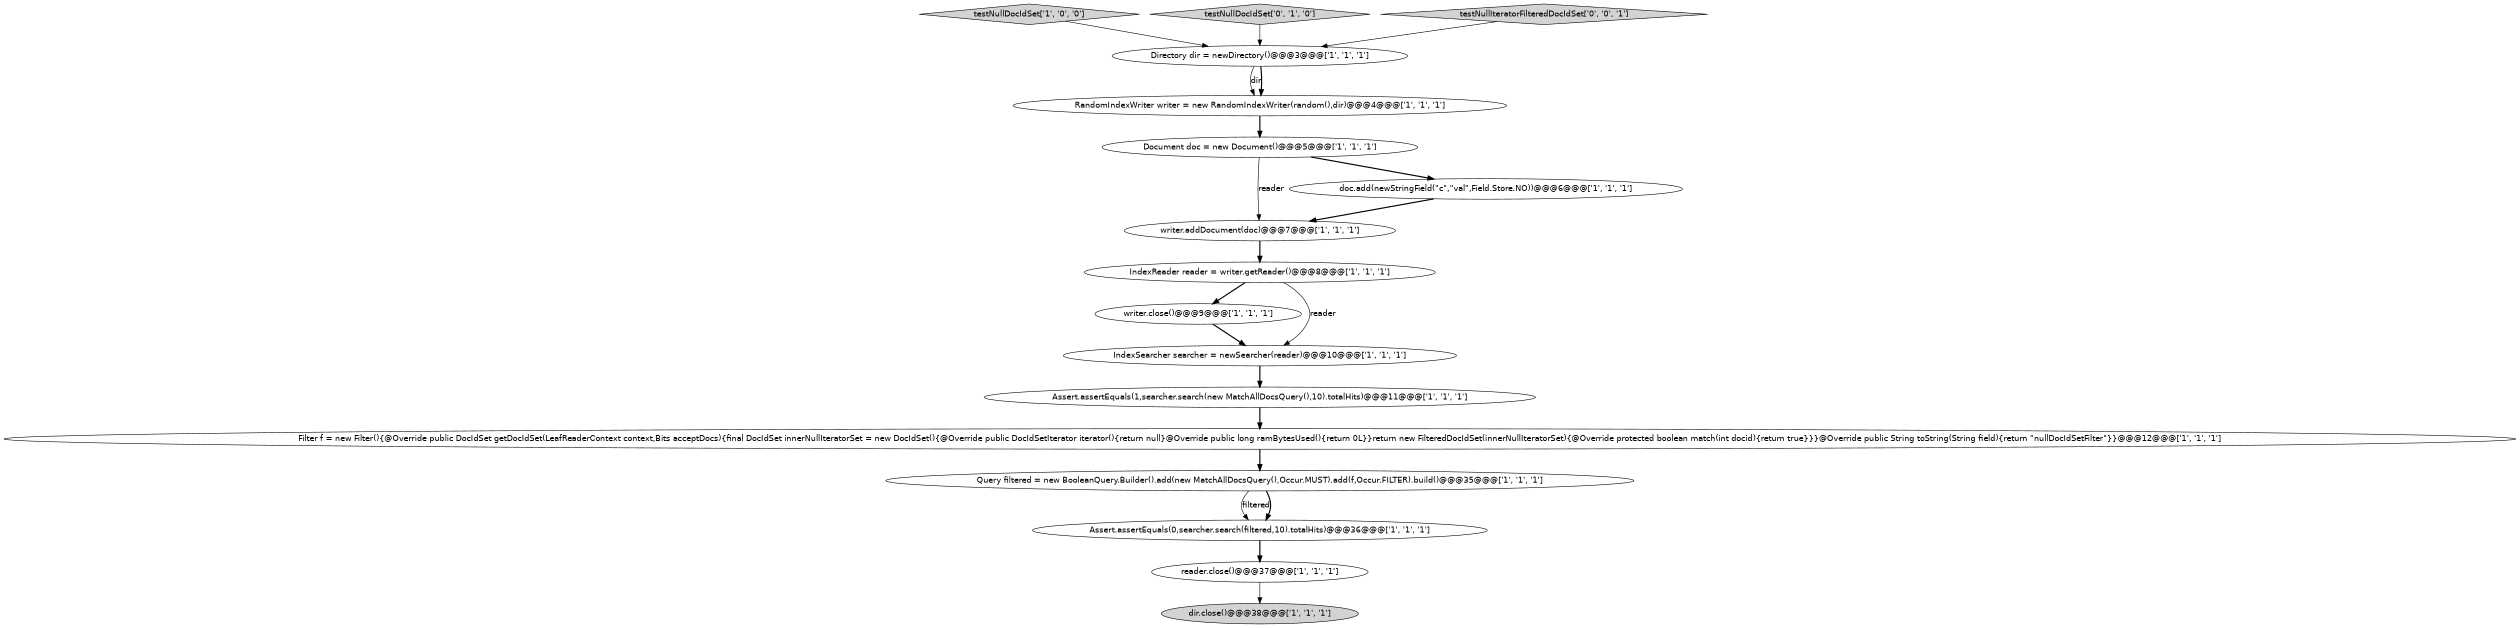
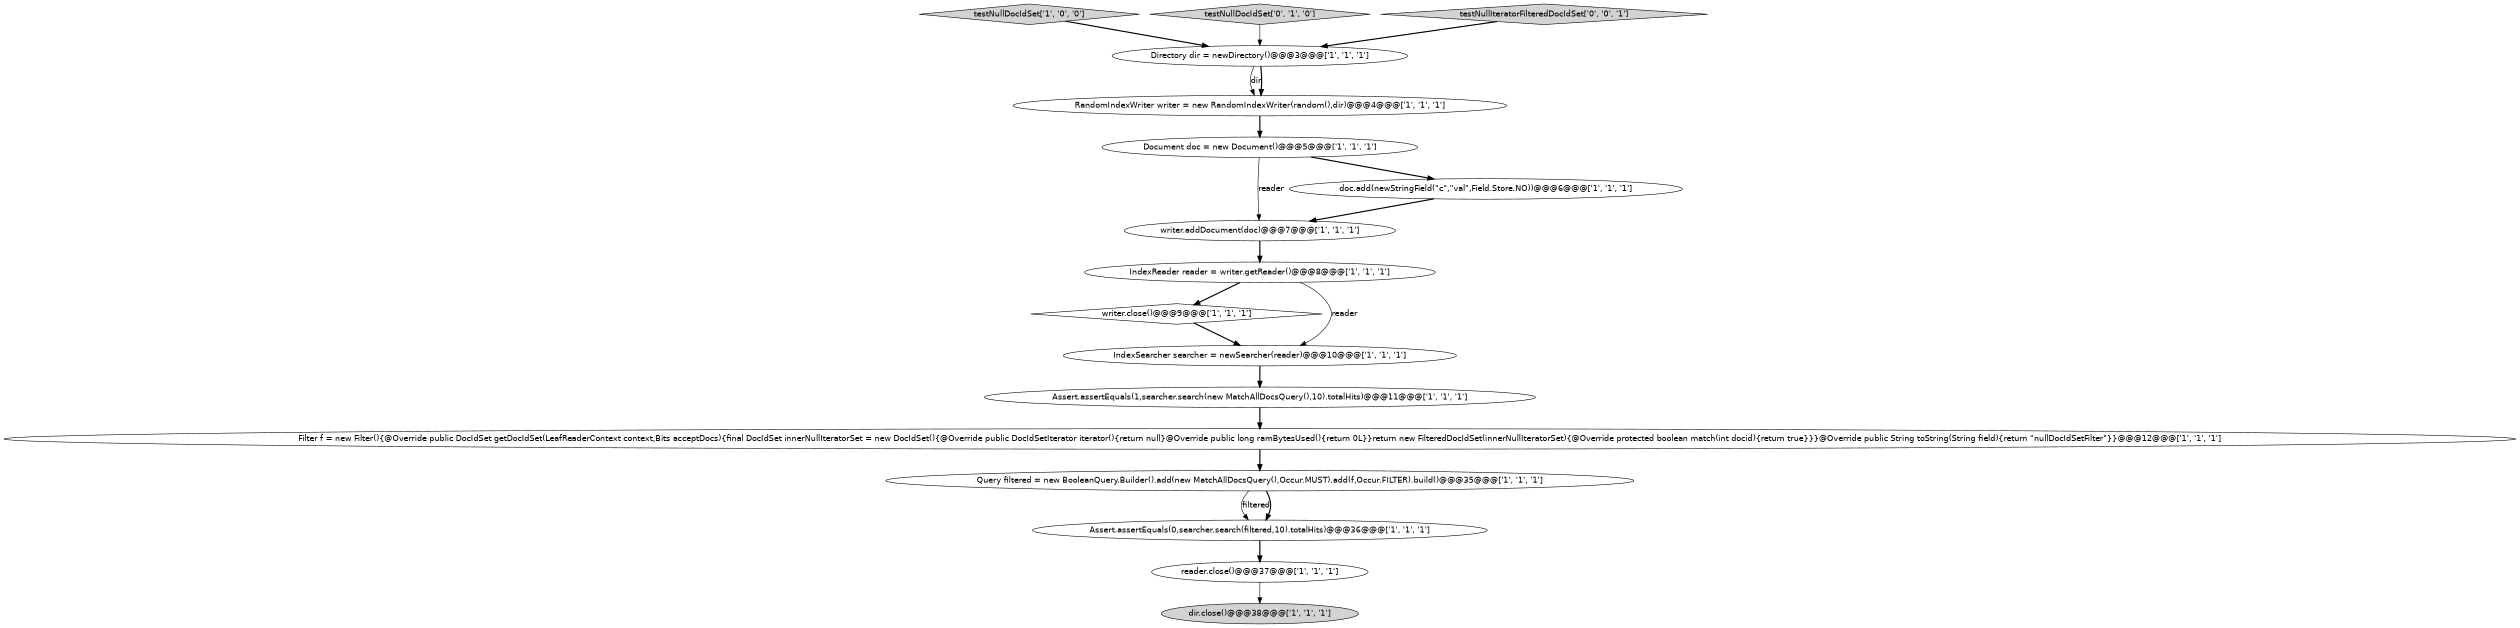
  digraph {
    fontname="DejaVu Sans"
    node [fillcolor=white fontname="DejaVu Sans" shape=ellipse style=filled]
    edge [fontname="DejaVu Sans" style=bold]
    n1 [label="Assert.assertEquals(0,searcher.search(filtered,10).totalHits)@@@36@@@['1', '1', '1']"]
    n2 [label="reader.close()@@@37@@@['1', '1', '1']"]
    n3 [fillcolor=lightgray label="dir.close()@@@38@@@['1', '1', '1']"]
    n4 [fillcolor=lightgray label="testNullDocIdSet['1', '0', '0']" shape=diamond]
    n5 [label="Directory dir = newDirectory()@@@3@@@['1', '1', '1']"]
    n6 [label="RandomIndexWriter writer = new RandomIndexWriter(random(),dir)@@@4@@@['1', '1', '1']"]
-   n7 [label="writer.close()@@@9@@@['1', '1', '1']"]
+   n7 [label="writer.close()@@@9@@@['1', '1', '1']" shape=diamond]
    n8 [label="IndexSearcher searcher = newSearcher(reader)@@@10@@@['1', '1', '1']"]
    n9 [label="Assert.assertEquals(1,searcher.search(new MatchAllDocsQuery(),10).totalHits)@@@11@@@['1', '1', '1']"]
    n10 [label="writer.addDocument(doc)@@@7@@@['1', '1', '1']"]
    n11 [label="IndexReader reader = writer.getReader()@@@8@@@['1', '1', '1']"]
    n12 [label="doc.add(newStringField(\"c\",\"val\",Field.Store.NO))@@@6@@@['1', '1', '1']"]
    n13 [label="Document doc = new Document()@@@5@@@['1', '1', '1']"]
    n14 [fillcolor=lightgray label="testNullDocIdSet['0', '1', '0']" shape=diamond]
    n15 [label="Query filtered = new BooleanQuery.Builder().add(new MatchAllDocsQuery(),Occur.MUST).add(f,Occur.FILTER).build()@@@35@@@['1', '1', '1']"]
    n16 [fillcolor=lightgray label="testNullIteratorFilteredDocIdSet['0', '0', '1']" shape=diamond]
    n17 [label="Filter f = new Filter(){@Override public DocIdSet getDocIdSet(LeafReaderContext context,Bits acceptDocs){final DocIdSet innerNullIteratorSet = new DocIdSet(){@Override public DocIdSetIterator iterator(){return null}@Override public long ramBytesUsed(){return 0L}}return new FilteredDocIdSet(innerNullIteratorSet){@Override protected boolean match(int docid){return true}}}@Override public String toString(String field){return \"nullDocIdSetFilter\"}}@@@12@@@['1', '1', '1']"]
    n1 -> n2
    n2 -> n3 [style=solid]
-   n4 -> n5 [style=solid]
+   n4 -> n5
    n5 -> n6 [label=dir style=solid]
    n5 -> n6
    n6 -> n13
    n7 -> n8
    n8 -> n9
    n9 -> n17
    n10 -> n11
    n11 -> n7
    n11 -> n8 [label=reader style=solid]
    n12 -> n10
    n13 -> n10 [label=reader style=solid]
    n13 -> n12
    n14 -> n5 [style=solid]
    n15 -> n1 [label=filtered style=solid]
    n15 -> n1
-   n16 -> n5 [style=solid]
+   n16 -> n5
    n17 -> n15
  }
